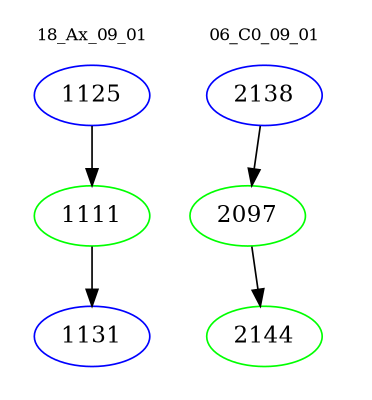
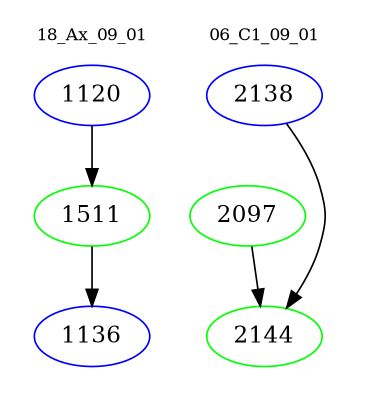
  digraph {
    node [color=blue]
    edge [color=black]
-   n1 [label=1125]
-   n2 [color=green label=1111]
-   n3 [label=1131]
+   n1 [label=1120]
+   n2 [color=green label=1511]
+   n3 [label=1136]
    n4 [label=2138]
    n5 [color=green label=2097]
    n6 [color=green label=2144]
    subgraph cluster_1 {
      color=white
      fontsize=10
      label="18_Ax_09_01"
      n1
      n2
      n3
    }
    subgraph cluster_2 {
      color=white
      fontsize=10
-     label="06_C0_09_01"
+     label="06_C1_09_01"
      n4
      n5
      n6
    }
    n1 -> n2
    n2 -> n3
-   n4 -> n5
+   n4 -> n6
    n5 -> n6
  }
